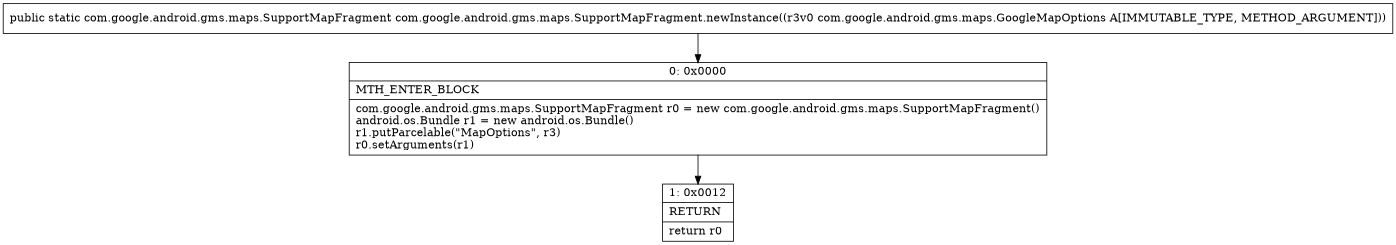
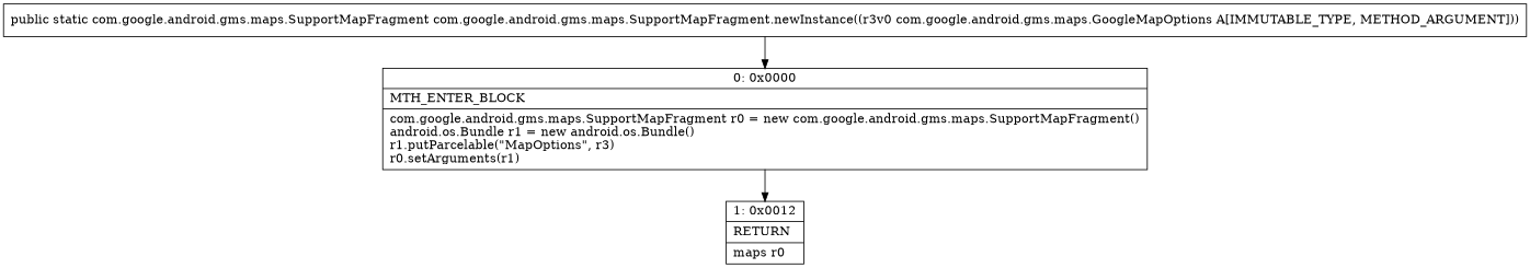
  digraph {
    node [shape=record]
    n1 [label="{0\:\ 0x0000|MTH_ENTER_BLOCK\l|com.google.android.gms.maps.SupportMapFragment r0 = new com.google.android.gms.maps.SupportMapFragment()\landroid.os.Bundle r1 = new android.os.Bundle()\lr1.putParcelable(\"MapOptions\", r3)\lr0.setArguments(r1)\l}"]
-   n2 [label="{1\:\ 0x0012|RETURN\l|return r0\l}"]
+   n2 [label="{1\:\ 0x0012|RETURN\l|maps r0\l}"]
    n3 [label="{public static com.google.android.gms.maps.SupportMapFragment com.google.android.gms.maps.SupportMapFragment.newInstance((r3v0 com.google.android.gms.maps.GoogleMapOptions A[IMMUTABLE_TYPE, METHOD_ARGUMENT])) }"]
    n1 -> n2
    n3 -> n1
  }
